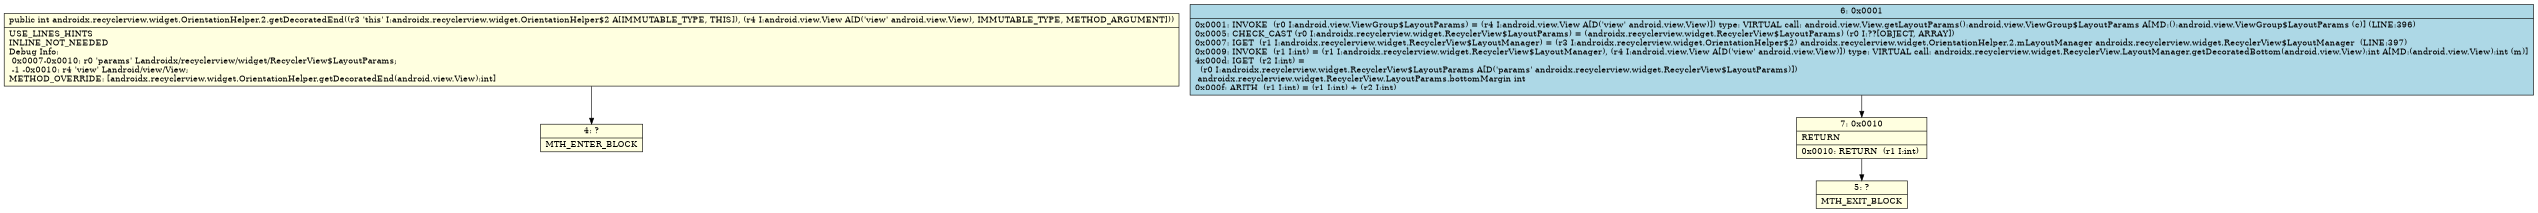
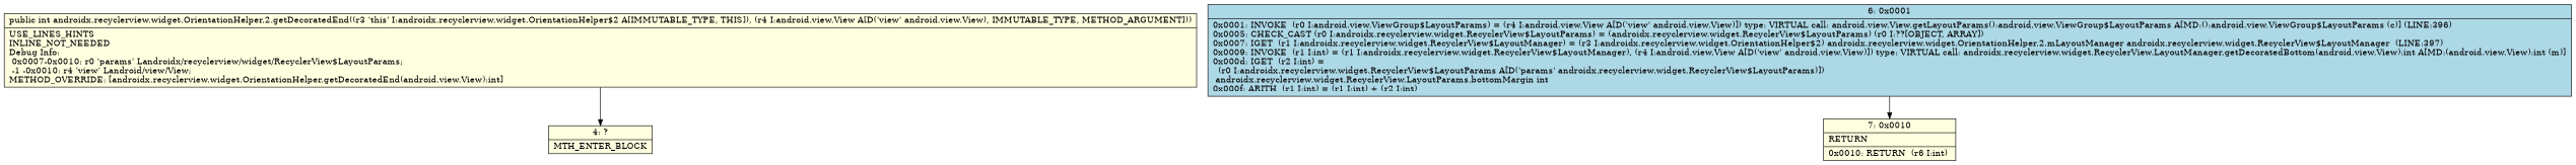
  digraph {
    node [fillcolor=lightyellow shape=record style=filled]
    n1 [label="{4\:\ ?|MTH_ENTER_BLOCK\l}"]
-   n2 [fillcolor=lightblue label="{6\:\ 0x0001|0x0001: INVOKE  (r0 I:android.view.ViewGroup$LayoutParams) = (r4 I:android.view.View A[D('view' android.view.View)]) type: VIRTUAL call: android.view.View.getLayoutParams():android.view.ViewGroup$LayoutParams A[MD:():android.view.ViewGroup$LayoutParams (c)] (LINE:396)\l0x0005: CHECK_CAST (r0 I:androidx.recyclerview.widget.RecyclerView$LayoutParams) = (androidx.recyclerview.widget.RecyclerView$LayoutParams) (r0 I:??[OBJECT, ARRAY]) \l0x0007: IGET  (r1 I:androidx.recyclerview.widget.RecyclerView$LayoutManager) = (r3 I:androidx.recyclerview.widget.OrientationHelper$2) androidx.recyclerview.widget.OrientationHelper.2.mLayoutManager androidx.recyclerview.widget.RecyclerView$LayoutManager  (LINE:397)\l0x0009: INVOKE  (r1 I:int) = (r1 I:androidx.recyclerview.widget.RecyclerView$LayoutManager), (r4 I:android.view.View A[D('view' android.view.View)]) type: VIRTUAL call: androidx.recyclerview.widget.RecyclerView.LayoutManager.getDecoratedBottom(android.view.View):int A[MD:(android.view.View):int (m)]\l4x000d: IGET  (r2 I:int) = \l  (r0 I:androidx.recyclerview.widget.RecyclerView$LayoutParams A[D('params' androidx.recyclerview.widget.RecyclerView$LayoutParams)])\l androidx.recyclerview.widget.RecyclerView.LayoutParams.bottomMargin int \l0x000f: ARITH  (r1 I:int) = (r1 I:int) + (r2 I:int) \l}"]
-   n3 [label="{7\:\ 0x0010|RETURN\l|0x0010: RETURN  (r1 I:int) \l}"]
-   n4 [label="{5\:\ ?|MTH_EXIT_BLOCK\l}"]
+   n2 [fillcolor=lightblue label="{6\:\ 0x0001|0x0001: INVOKE  (r0 I:android.view.ViewGroup$LayoutParams) = (r4 I:android.view.View A[D('view' android.view.View)]) type: VIRTUAL call: android.view.View.getLayoutParams():android.view.ViewGroup$LayoutParams A[MD:():android.view.ViewGroup$LayoutParams (c)] (LINE:396)\l0x0005: CHECK_CAST (r0 I:androidx.recyclerview.widget.RecyclerView$LayoutParams) = (androidx.recyclerview.widget.RecyclerView$LayoutParams) (r0 I:??[OBJECT, ARRAY]) \l0x0007: IGET  (r1 I:androidx.recyclerview.widget.RecyclerView$LayoutManager) = (r3 I:androidx.recyclerview.widget.OrientationHelper$2) androidx.recyclerview.widget.OrientationHelper.2.mLayoutManager androidx.recyclerview.widget.RecyclerView$LayoutManager  (LINE:397)\l0x0009: INVOKE  (r1 I:int) = (r1 I:androidx.recyclerview.widget.RecyclerView$LayoutManager), (r4 I:android.view.View A[D('view' android.view.View)]) type: VIRTUAL call: androidx.recyclerview.widget.RecyclerView.LayoutManager.getDecoratedBottom(android.view.View):int A[MD:(android.view.View):int (m)]\l0x000d: IGET  (r2 I:int) = \l  (r0 I:androidx.recyclerview.widget.RecyclerView$LayoutParams A[D('params' androidx.recyclerview.widget.RecyclerView$LayoutParams)])\l androidx.recyclerview.widget.RecyclerView.LayoutParams.bottomMargin int \l0x000f: ARITH  (r1 I:int) = (r1 I:int) + (r2 I:int) \l}"]
+   n3 [label="{7\:\ 0x0010|RETURN\l|0x0010: RETURN  (r6 I:int) \l}"]
    n5 [label="{public int androidx.recyclerview.widget.OrientationHelper.2.getDecoratedEnd((r3 'this' I:androidx.recyclerview.widget.OrientationHelper$2 A[IMMUTABLE_TYPE, THIS]), (r4 I:android.view.View A[D('view' android.view.View), IMMUTABLE_TYPE, METHOD_ARGUMENT]))  | USE_LINES_HINTS\lINLINE_NOT_NEEDED\lDebug Info:\l  0x0007\-0x0010: r0 'params' Landroidx\/recyclerview\/widget\/RecyclerView$LayoutParams;\l  \-1 \-0x0010: r4 'view' Landroid\/view\/View;\lMETHOD_OVERRIDE: [androidx.recyclerview.widget.OrientationHelper.getDecoratedEnd(android.view.View):int]\l}"]
    n2 -> n3
-   n3 -> n4
    n5 -> n1
  }
